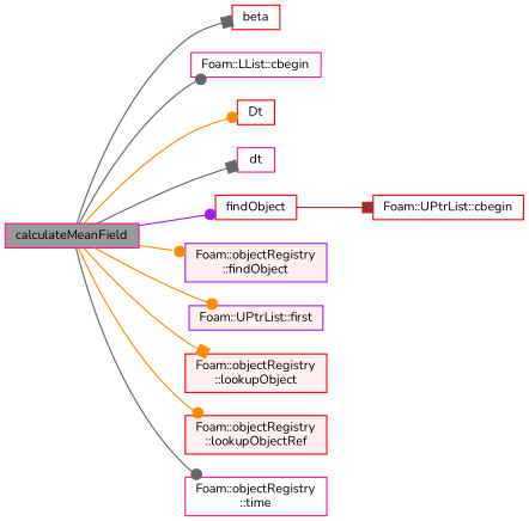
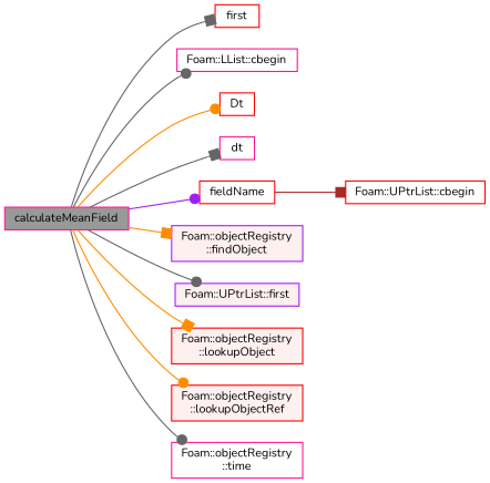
  digraph {
    fontname=Nunito
    rankdir=LR
    node [color=red fillcolor=white fontname=Nunito fontsize=10 shape=box style=filled]
    edge [arrowhead=dot color=darkorange fontname=Nunito fontsize=10 labelfontname=Helvetica labelfontsize=10 style=solid]
    n1 [color=deeppink fillcolor=grey60 fontcolor=black height=0.2 label=calculateMeanField width=0.4]
-   n2 [height=0.2 label=beta width=0.4]
+   n2 [height=0.2 label=first width=0.4]
    n3 [color=deeppink height=0.2 label="Foam::LList::cbegin" width=0.4]
    n4 [height=0.2 label=Dt width=0.4]
    n5 [color=deeppink height=0.2 label=dt width=0.4]
-   n6 [height=0.2 label=findObject width=0.4]
+   n6 [height=0.2 label=fieldName width=0.4]
    n7 [color=purple fillcolor="#FFF0F0" height=0.2 label="Foam::objectRegistry\l::findObject" width=0.4]
    n8 [color=purple fillcolor="#FFF0F0" height=0.2 label="Foam::UPtrList::first" width=0.4]
    n9 [fillcolor="#FFF0F0" height=0.2 label="Foam::objectRegistry\l::lookupObject" width=0.4]
    n10 [fillcolor="#FFF0F0" height=0.2 label="Foam::objectRegistry\l::lookupObjectRef" width=0.4]
    n11 [color=deeppink height=0.2 label="Foam::objectRegistry\l::time" width=0.4]
    n12 [height=0.2 label="Foam::UPtrList::cbegin" width=0.4]
    n1 -> n2 [arrowhead=box color=gray40]
    n1 -> n3 [color=gray40]
    n1 -> n4
    n1 -> n5 [arrowhead=box color=gray40]
    n1 -> n6 [color=purple]
-   n1 -> n7
-   n1 -> n8
+   n1 -> n7 [arrowhead=box]
+   n1 -> n8 [color=gray40]
    n1 -> n9 [arrowhead=box]
    n1 -> n10
    n1 -> n11 [color=gray40]
    n6 -> n12 [arrowhead=box color=brown]
  }
